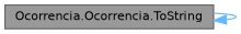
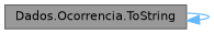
  digraph {
    rankdir=TB
-   n1 [color=gray40 fillcolor=grey60 fontcolor=black fontname=Helvetica fontsize=10 height=0.2 label="Ocorrencia.Ocorrencia.ToString" shape=box style=filled width=0.4]
+   n1 [color=gray40 fillcolor=grey60 fontcolor=black fontname=Helvetica fontsize=10 height=0.2 label="Dados.Ocorrencia.ToString" shape=box style=filled width=0.4]
    n1 -> n1 [color=steelblue1 fontname=Helvetica fontsize=10 labelfontname=Helvetica labelfontsize=10 style=solid]
  }
